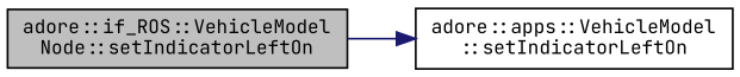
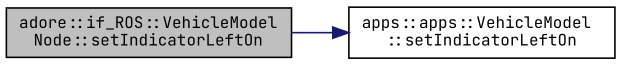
  digraph {
    rankdir=LR
    fontname="JetBrains Mono"
    node [color=black fontname="JetBrains Mono" fontsize=10 shape=record style=filled]
    n1 [fillcolor=grey75 fontcolor=black height=0.2 label="adore::if_ROS::VehicleModel\lNode::setIndicatorLeftOn" width=0.4]
-   n2 [fillcolor=white height=0.2 label="adore::apps::VehicleModel\l::setIndicatorLeftOn" width=0.4]
+   n2 [fillcolor=white height=0.2 label="apps::apps::VehicleModel\l::setIndicatorLeftOn" width=0.4]
    n1 -> n2 [color=midnightblue fontname="JetBrains Mono" fontsize=10 labelfontname=Helvetica labelfontsize=10 style=solid]
  }
